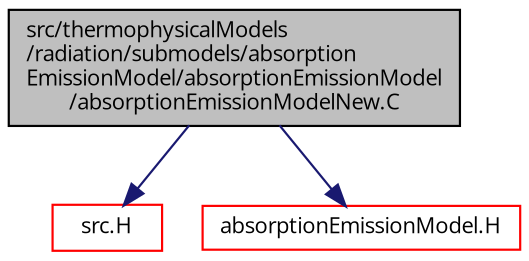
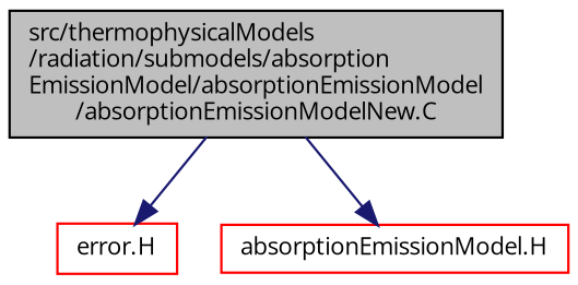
  digraph {
    fontname="Open Sans"
    node [color=red fontname="Open Sans" fontsize=10 shape=record]
    edge [color=midnightblue fontname="Open Sans" fontsize=10 labelfontname=FreeSans labelfontsize=10 style=solid]
    n1 [color=black fillcolor=grey75 fontcolor=black height=0.2 label="src/thermophysicalModels\l/radiation/submodels/absorption\lEmissionModel/absorptionEmissionModel\l/absorptionEmissionModelNew.C" style=filled width=0.4]
-   n2 [height=0.2 label="src.H" width=0.4]
+   n2 [height=0.2 label="error.H" width=0.4]
    n3 [height=0.2 label="absorptionEmissionModel.H" width=0.4]
    n1 -> n2
    n1 -> n3
  }
